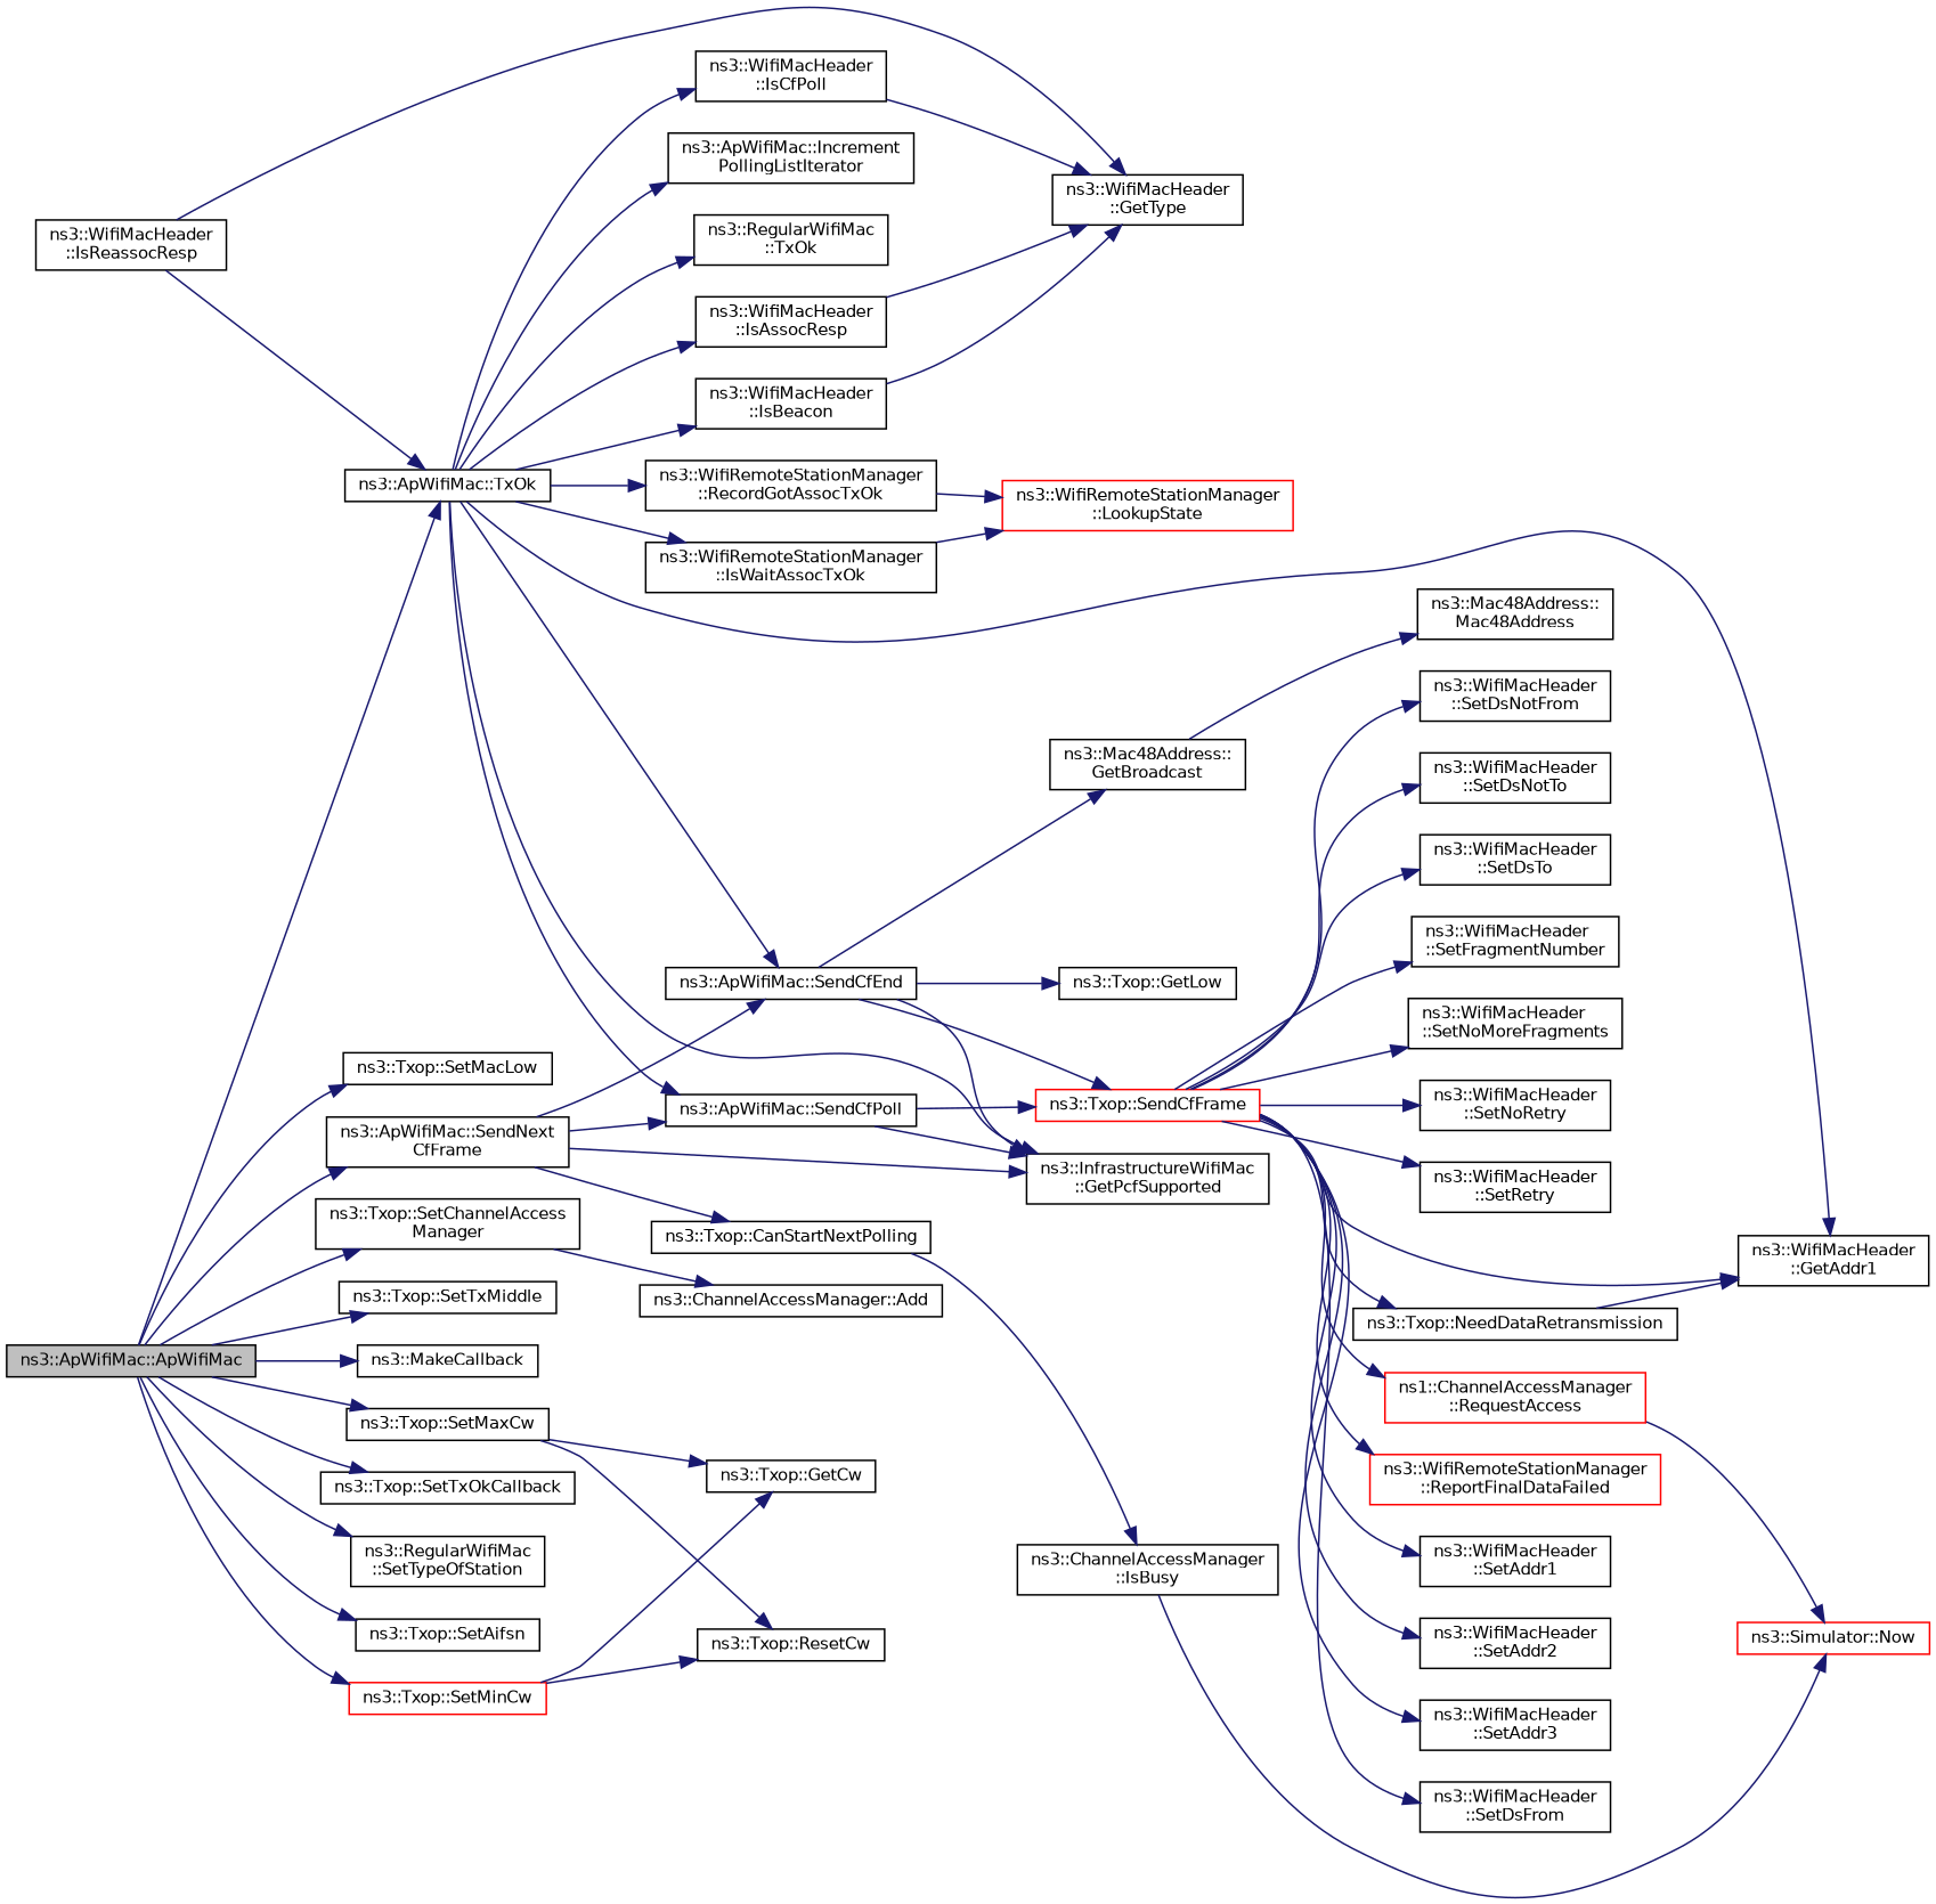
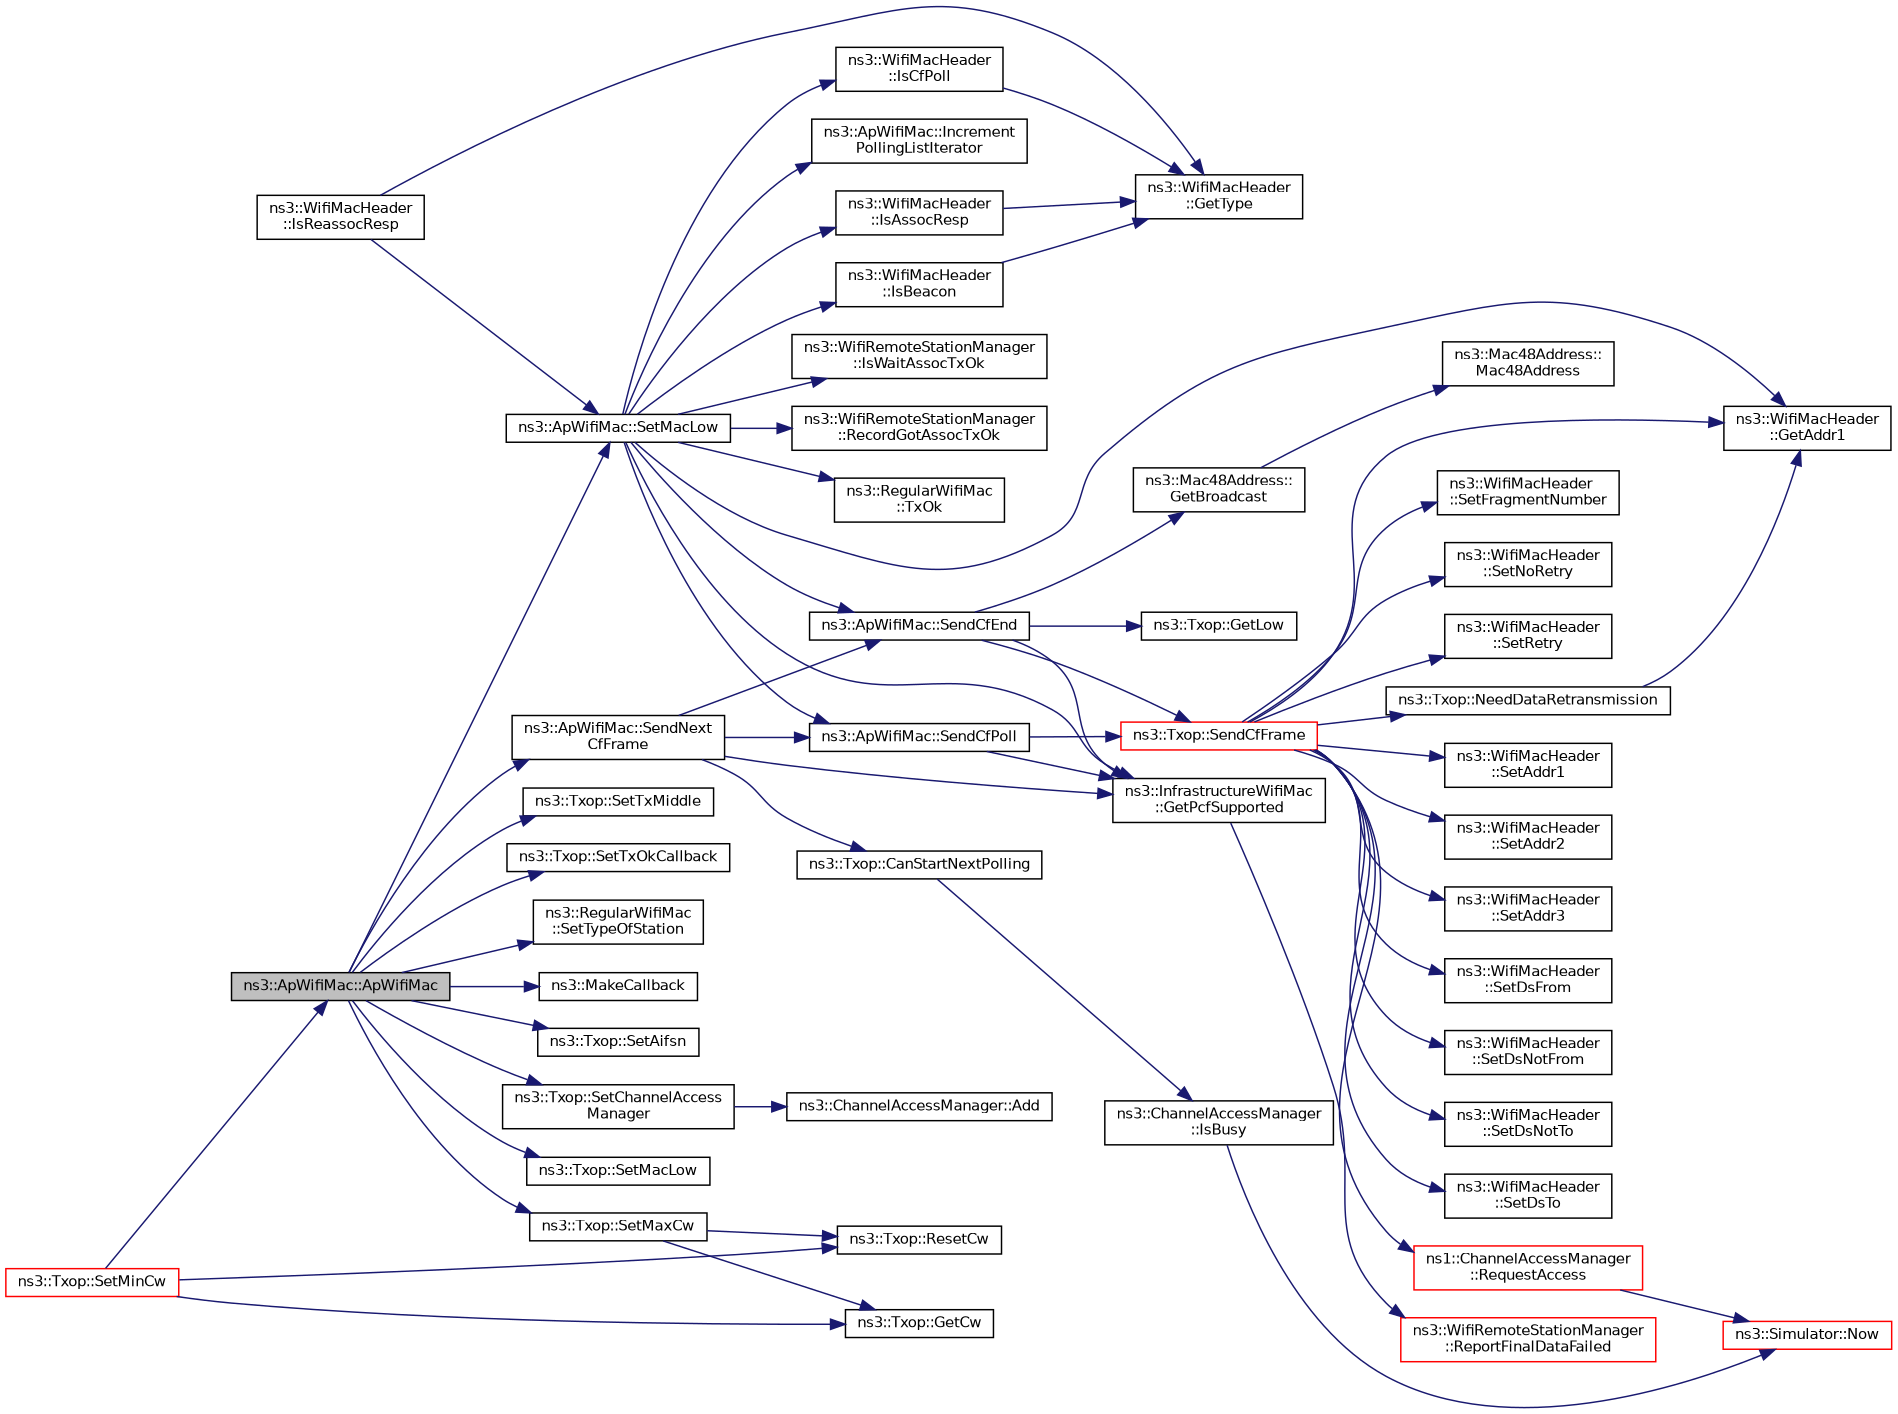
  digraph {
    rankdir=LR
    node [color=black fillcolor=white fontname=Helvetica fontsize=10 shape=record style=filled]
    edge [color=midnightblue fontname=Helvetica fontsize=10 labelfontname=Helvetica labelfontsize=10 style=solid]
    n1 [fillcolor=grey75 fontcolor=black height=0.2 label="ns3::ApWifiMac::ApWifiMac" width=0.4]
    n2 [height=0.2 label="ns3::MakeCallback" width=0.4]
    n3 [height=0.2 label="ns3::ApWifiMac::SendNext\lCfFrame" width=0.4]
    n4 [height=0.2 label="ns3::Txop::SetAifsn" width=0.4]
    n5 [height=0.2 label="ns3::Txop::SetChannelAccess\lManager" width=0.4]
    n6 [height=0.2 label="ns3::Txop::SetMacLow" width=0.4]
    n7 [height=0.2 label="ns3::Txop::SetMaxCw" width=0.4]
    n8 [color=red height=0.2 label="ns3::Txop::SetMinCw" width=0.4]
    n9 [height=0.2 label="ns3::Txop::SetTxMiddle" width=0.4]
    n10 [height=0.2 label="ns3::Txop::SetTxOkCallback" width=0.4]
    n11 [height=0.2 label="ns3::RegularWifiMac\l::SetTypeOfStation" width=0.4]
-   n12 [height=0.2 label="ns3::ApWifiMac::TxOk" width=0.4]
+   n12 [height=0.2 label="ns3::ApWifiMac::SetMacLow" width=0.4]
    n13 [height=0.2 label="ns3::Txop::CanStartNextPolling" width=0.4]
    n14 [height=0.2 label="ns3::InfrastructureWifiMac\l::GetPcfSupported" width=0.4]
    n15 [height=0.2 label="ns3::ApWifiMac::SendCfEnd" width=0.4]
    n16 [height=0.2 label="ns3::ApWifiMac::SendCfPoll" width=0.4]
    n17 [height=0.2 label="ns3::ChannelAccessManager::Add" width=0.4]
    n18 [height=0.2 label="ns3::Txop::GetCw" width=0.4]
    n19 [height=0.2 label="ns3::Txop::ResetCw" width=0.4]
    n20 [height=0.2 label="ns3::WifiMacHeader\l::GetAddr1" width=0.4]
    n21 [height=0.2 label="ns3::ApWifiMac::Increment\lPollingListIterator" width=0.4]
    n22 [height=0.2 label="ns3::WifiMacHeader\l::IsAssocResp" width=0.4]
    n23 [height=0.2 label="ns3::WifiMacHeader\l::IsBeacon" width=0.4]
    n24 [height=0.2 label="ns3::WifiMacHeader\l::IsCfPoll" width=0.4]
    n25 [height=0.2 label="ns3::WifiRemoteStationManager\l::IsWaitAssocTxOk" width=0.4]
    n26 [height=0.2 label="ns3::WifiRemoteStationManager\l::RecordGotAssocTxOk" width=0.4]
    n27 [height=0.2 label="ns3::RegularWifiMac\l::TxOk" width=0.4]
    n28 [height=0.2 label="ns3::ChannelAccessManager\l::IsBusy" width=0.4]
    n29 [height=0.2 label="ns3::Txop::GetLow" width=0.4]
    n30 [height=0.2 label="ns3::Mac48Address::\lGetBroadcast" width=0.4]
    n31 [color=red height=0.2 label="ns3::Txop::SendCfFrame" width=0.4]
    n32 [color=red height=0.2 label="ns3::Simulator::Now" width=0.4]
    n33 [height=0.2 label="ns3::Mac48Address::\lMac48Address" width=0.4]
    n34 [height=0.2 label="ns3::Txop::NeedDataRetransmission" width=0.4]
    n35 [color=red height=0.2 label="ns3::WifiRemoteStationManager\l::ReportFinalDataFailed" width=0.4]
    n36 [color=red height=0.2 label="ns1::ChannelAccessManager\l::RequestAccess" width=0.4]
    n37 [height=0.2 label="ns3::WifiMacHeader\l::SetAddr1" width=0.4]
    n38 [height=0.2 label="ns3::WifiMacHeader\l::SetAddr2" width=0.4]
    n39 [height=0.2 label="ns3::WifiMacHeader\l::SetAddr3" width=0.4]
    n40 [height=0.2 label="ns3::WifiMacHeader\l::SetDsFrom" width=0.4]
    n41 [height=0.2 label="ns3::WifiMacHeader\l::SetDsNotFrom" width=0.4]
    n42 [height=0.2 label="ns3::WifiMacHeader\l::SetDsNotTo" width=0.4]
    n43 [height=0.2 label="ns3::WifiMacHeader\l::SetDsTo" width=0.4]
    n44 [height=0.2 label="ns3::WifiMacHeader\l::SetFragmentNumber" width=0.4]
-   n45 [height=0.2 label="ns3::WifiMacHeader\l::SetNoMoreFragments" width=0.4]
    n46 [height=0.2 label="ns3::WifiMacHeader\l::SetNoRetry" width=0.4]
    n47 [height=0.2 label="ns3::WifiMacHeader\l::SetRetry" width=0.4]
    n48 [height=0.2 label="ns3::WifiMacHeader\l::GetType" width=0.4]
    n49 [height=0.2 label="ns3::WifiMacHeader\l::IsReassocResp" width=0.4]
-   n50 [color=red height=0.2 label="ns3::WifiRemoteStationManager\l::LookupState" width=0.4]
    n1 -> n2
    n1 -> n3
    n1 -> n4
    n1 -> n5
    n1 -> n6
    n1 -> n7
-   n1 -> n8
+   n8 -> n1
    n1 -> n9
    n1 -> n10
    n1 -> n11
    n1 -> n12
    n3 -> n13
    n3 -> n14
    n3 -> n15
    n3 -> n16
    n5 -> n17
    n7 -> n18
    n7 -> n19
    n8 -> n18
    n8 -> n19
    n12 -> n14
    n12 -> n15
    n12 -> n16
    n12 -> n20
    n12 -> n21
    n12 -> n22
    n12 -> n23
    n12 -> n24
    n12 -> n25
    n12 -> n26
    n12 -> n27
    n13 -> n28
    n15 -> n14
    n15 -> n29
    n15 -> n30
    n15 -> n31
    n16 -> n14
    n16 -> n31
    n22 -> n48
    n23 -> n48
    n24 -> n48
-   n25 -> n50
-   n26 -> n50
    n28 -> n32
    n30 -> n33
    n31 -> n20
    n31 -> n34
-   n31 -> n35
+   n14 -> n35
    n31 -> n36
    n31 -> n37
    n31 -> n38
    n31 -> n39
    n31 -> n40
    n31 -> n41
    n31 -> n42
    n31 -> n43
    n31 -> n44
-   n31 -> n45
    n31 -> n46
    n31 -> n47
    n34 -> n20
    n36 -> n32
    n49 -> n12
    n49 -> n48
  }
